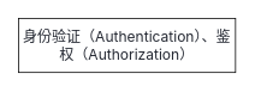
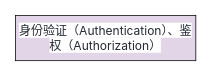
  <mxCell id="0" />
  <mxCell id="1" parent="0" />
- <mxCell id="2" value="&lt;span style=&quot;color: rgb(37, 41, 51); font-family: -apple-system, system-ui, &amp;quot;Segoe UI&amp;quot;, Roboto, Ubuntu, Cantarell, &amp;quot;Noto Sans&amp;quot;, sans-serif, &amp;quot;system-ui&amp;quot;, &amp;quot;Helvetica Neue&amp;quot;, &amp;quot;PingFang SC&amp;quot;, &amp;quot;Hiragino Sans GB&amp;quot;, &amp;quot;Microsoft YaHei&amp;quot;, Arial; font-size: 16px; text-align: start; background-color: rgb(255, 255, 255);&quot;&gt;身份验证（Authentication）、鉴权（Authorization）&lt;/span&gt;" style="rounded=0;whiteSpace=wrap;html=1;" vertex="1" parent="1"><mxGeometry x="20" y="20" width="240" height="60" as="geometry" /></mxCell>
+ <mxCell id="2" value="&lt;span style=&quot;color: rgb(37, 41, 51); font-family: -apple-system, system-ui, &amp;quot;Segoe UI&amp;quot;, Roboto, Ubuntu, Cantarell, &amp;quot;Noto Sans&amp;quot;, sans-serif, &amp;quot;system-ui&amp;quot;, &amp;quot;Helvetica Neue&amp;quot;, &amp;quot;PingFang SC&amp;quot;, &amp;quot;Hiragino Sans GB&amp;quot;, &amp;quot;Microsoft YaHei&amp;quot;, Arial; font-size: 16px; text-align: start; background-color: rgb(255, 255, 255);&quot;&gt;身份验证（Authentication）、鉴权（Authorization）&lt;/span&gt;" style="rounded=0;whiteSpace=wrap;html=1;fillColor=#e1d5e7;" vertex="1" parent="1"><mxGeometry x="20" y="20" width="240" height="60" as="geometry" /></mxCell>
